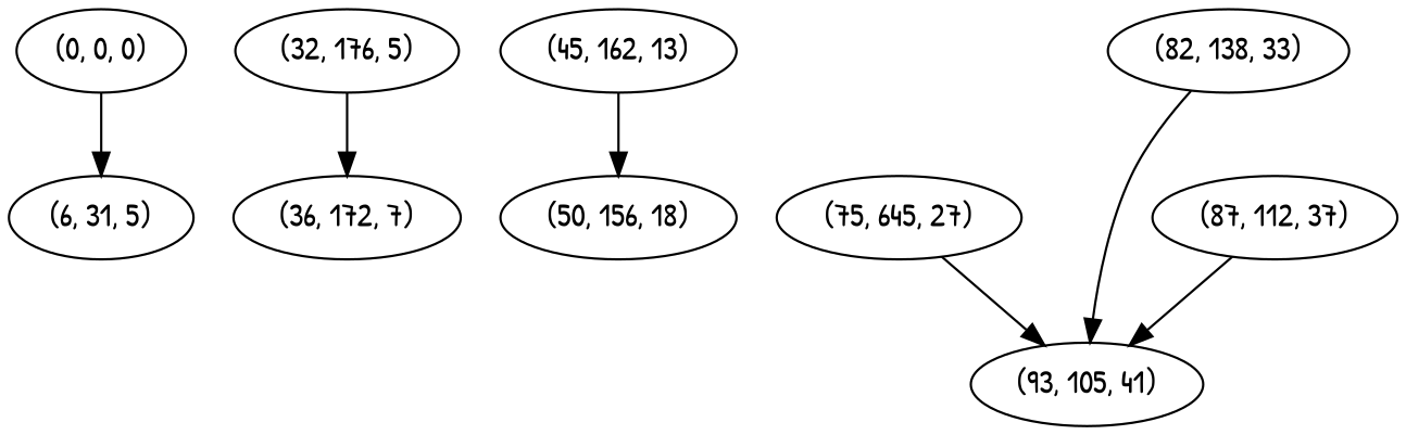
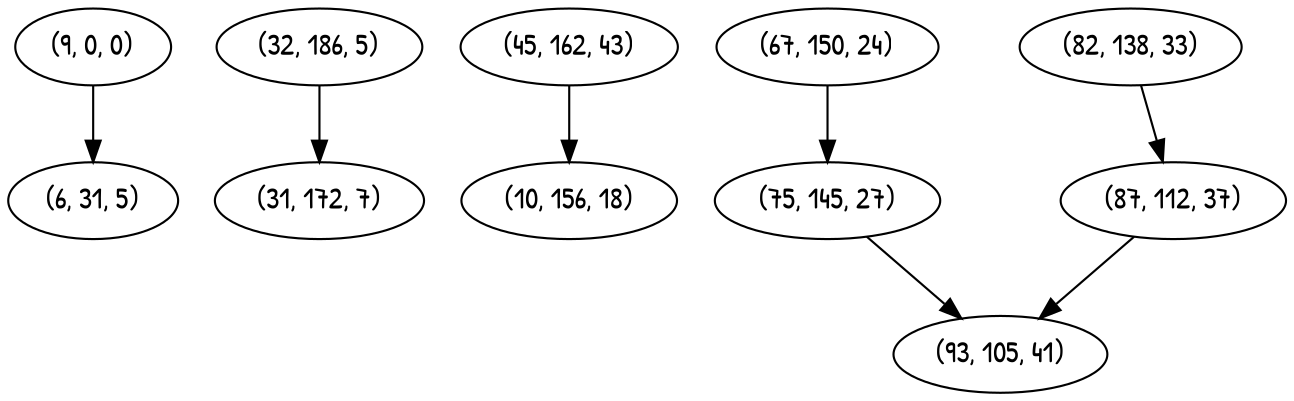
  digraph {
    fontname="Patrick Hand"
    node [fontname="Patrick Hand"]
    edge [fontname="Patrick Hand"]
    n1 [label="(6, 31, 5)"]
-   "(0, 0, 0)"
-   "(32, 176, 5)"
-   "(36, 172, 7)"
-   "(45, 162, 13)"
-   "(50, 156, 18)"
-   "(75, 145, 27)" [label="(75, 645, 27)"]
+   "(0, 0, 0)" [label="(9, 0, 0)"]
+   "(32, 176, 5)" [label="(32, 186, 5)"]
+   "(36, 172, 7)" [label="(31, 172, 7)"]
+   "(45, 162, 13)" [label="(45, 162, 43)"]
+   "(50, 156, 18)" [label="(10, 156, 18)"]
+   "(67, 150, 24)"
+   "(75, 145, 27)"
    "(93, 105, 41)"
    "(82, 138, 33)"
    "(87, 112, 37)"
    "(0, 0, 0)" -> n1
    "(32, 176, 5)" -> "(36, 172, 7)"
    "(45, 162, 13)" -> "(50, 156, 18)"
+   "(67, 150, 24)" -> "(75, 145, 27)"
    "(75, 145, 27)" -> "(93, 105, 41)"
-   "(82, 138, 33)" -> "(93, 105, 41)"
+   "(82, 138, 33)" -> "(87, 112, 37)"
    "(87, 112, 37)" -> "(93, 105, 41)"
  }
